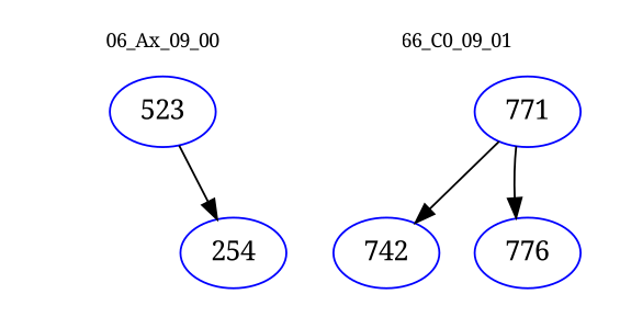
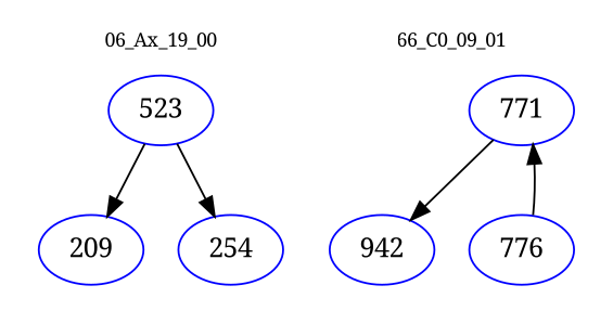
  digraph {
    fontname="Noto Serif"
    node [color=blue fontname="Noto Serif"]
    edge [color=black fontname="Noto Serif"]
    n1 [label=523]
+   n2 [label=209]
    n3 [label=254]
    n4 [label=771]
-   n5 [label=742]
+   n5 [label=942]
    n6 [label=776]
    subgraph cluster_1 {
      color=white
      fontsize=10
-     label="06_Ax_09_00"
+     label="06_Ax_19_00"
      n1
+     n2
      n3
    }
    subgraph cluster_2 {
      color=white
      fontsize=10
      label="66_C0_09_01"
      n4
      n5
      n6
    }
+   n1 -> n2
    n1 -> n3
    n4 -> n5
-   n4 -> n6
+   n6 -> n4
  }
